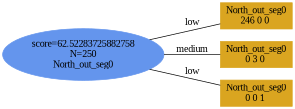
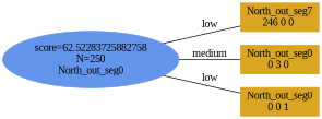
  digraph {
    fontname="Liberation Serif"
    rankdir=LR
    node [color=goldenrod fontname="Liberation Serif" shape=box style=filled]
    edge [dir=none fontname="Liberation Serif"]
    n1 [color=cornflowerblue label="score=62.52283725882758\nN=250\nNorth_out_seg0" shape=ellipse]
-   n2 [label="North_out_seg0\n246 0 0 "]
+   n2 [label="North_out_seg7\n246 0 0 "]
    n3 [label="North_out_seg0\n0 3 0 "]
    n4 [label="North_out_seg0\n0 0 1 "]
    subgraph sub_1 {
      rank=same
      n1
    }
    subgraph sub_2 {
      rank=same
      n2
    }
    subgraph sub_3 {
      rank=same
      n3
    }
    subgraph sub_4 {
      rank=same
      n4
    }
    n1 -> n2 [label=low]
    n1 -> n3 [label=medium]
    n1 -> n4 [label=low]
  }
